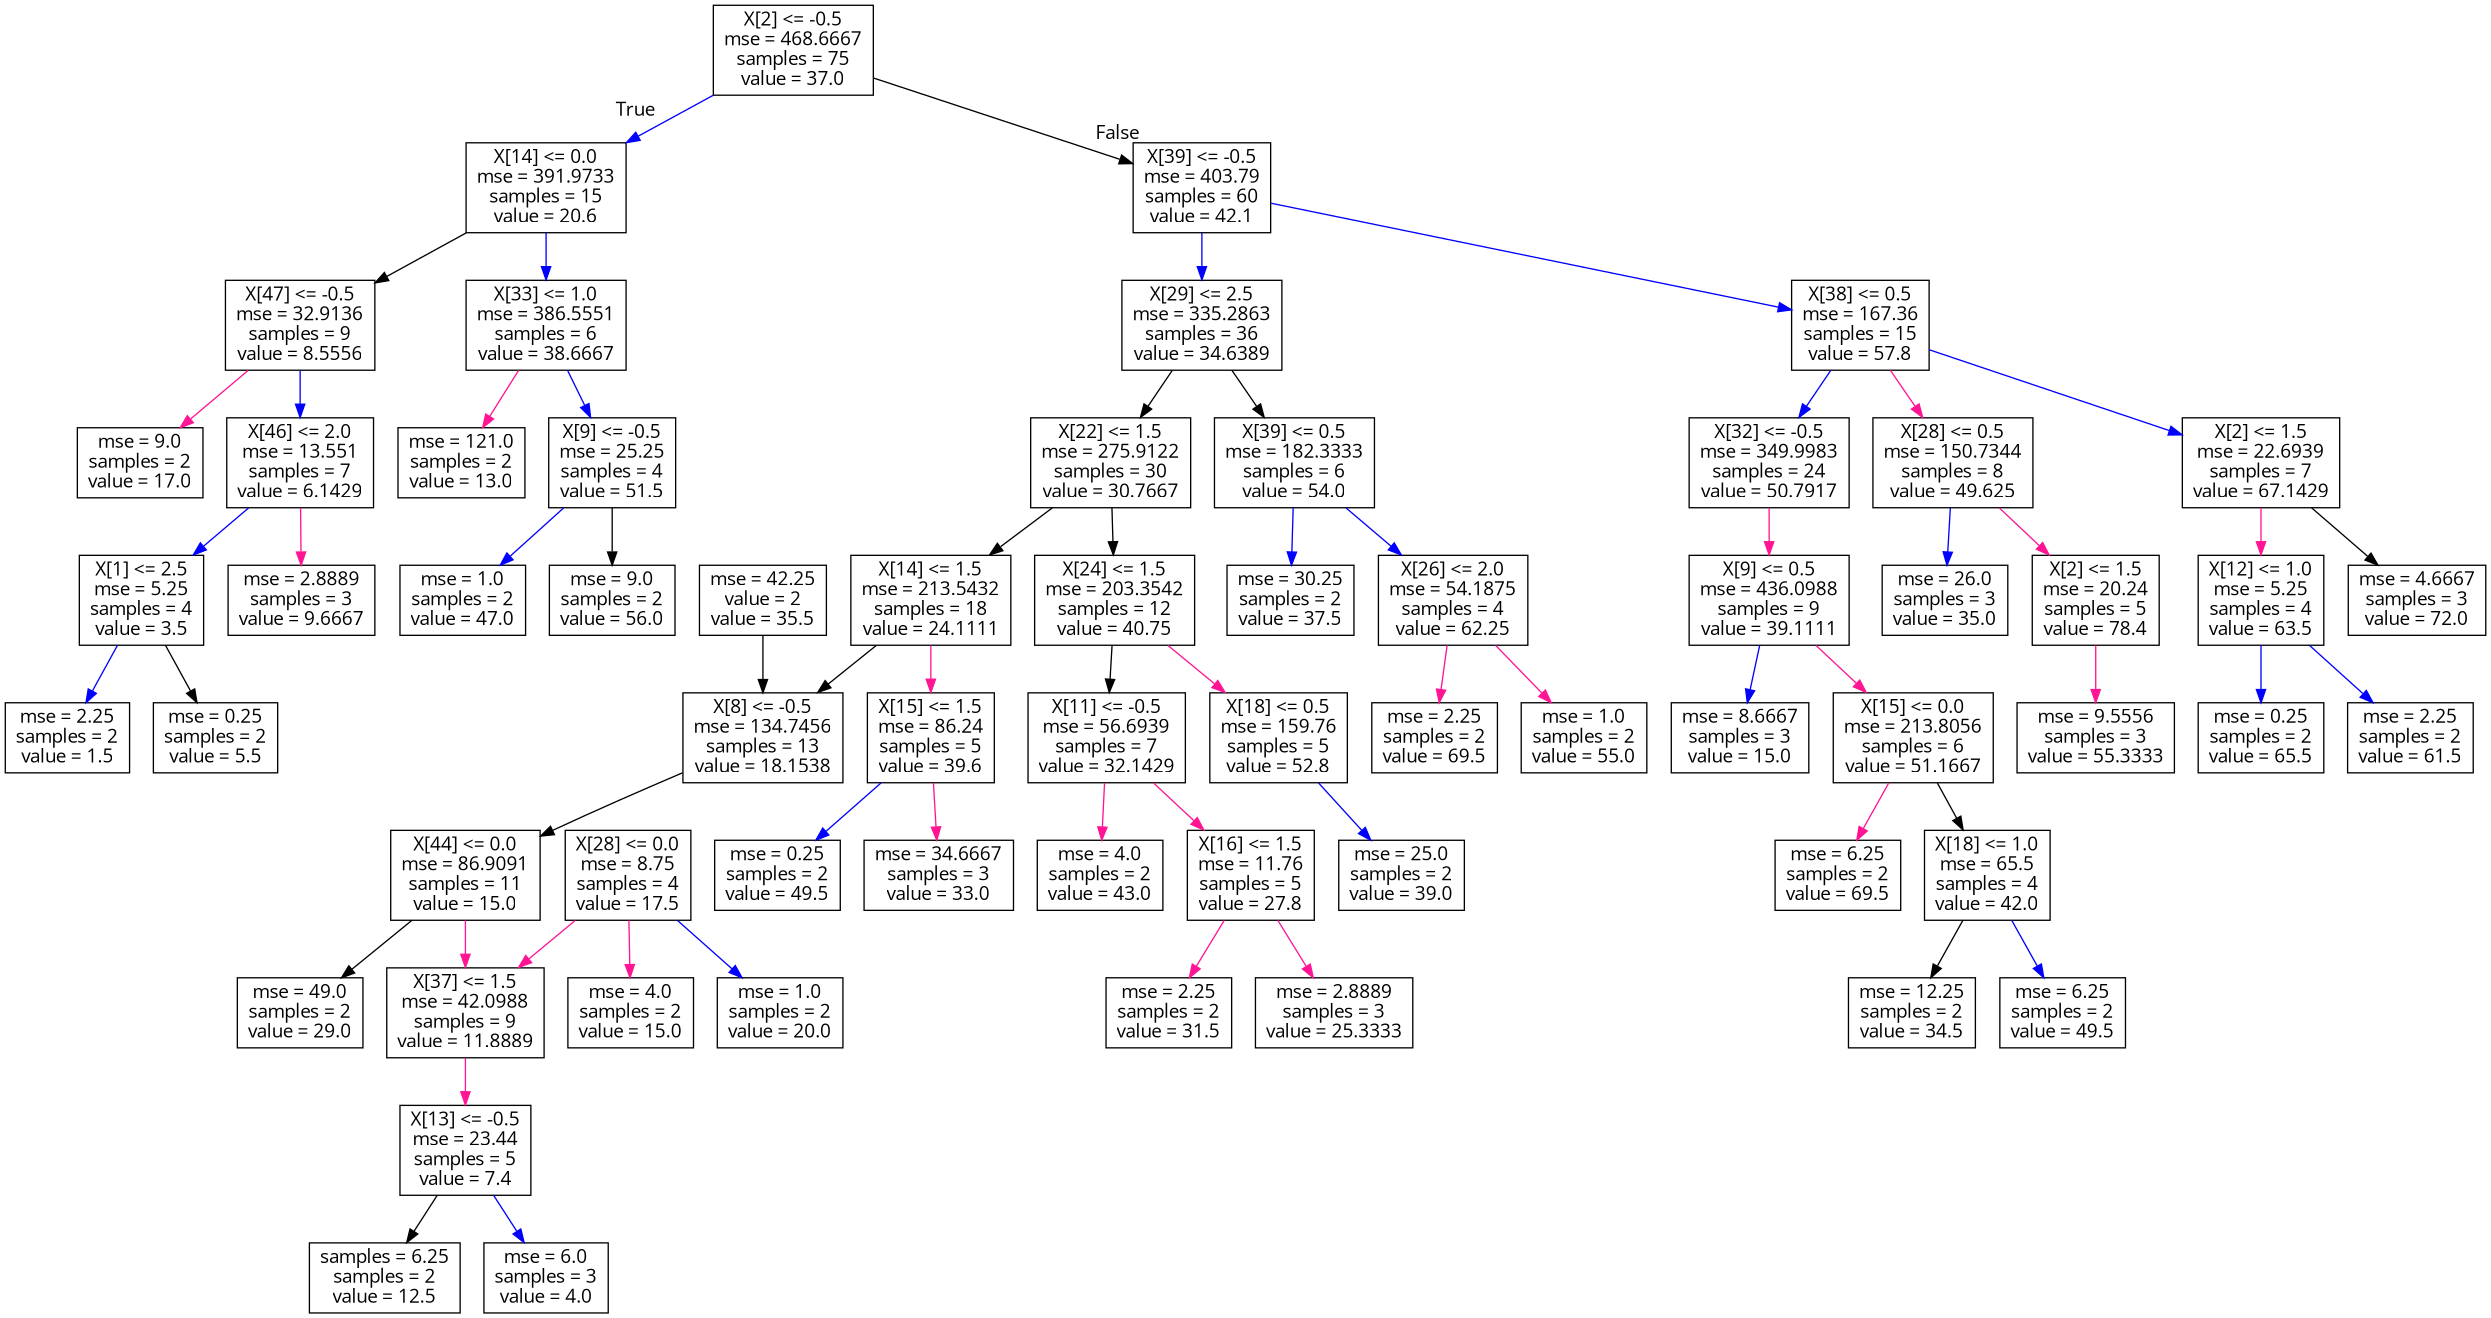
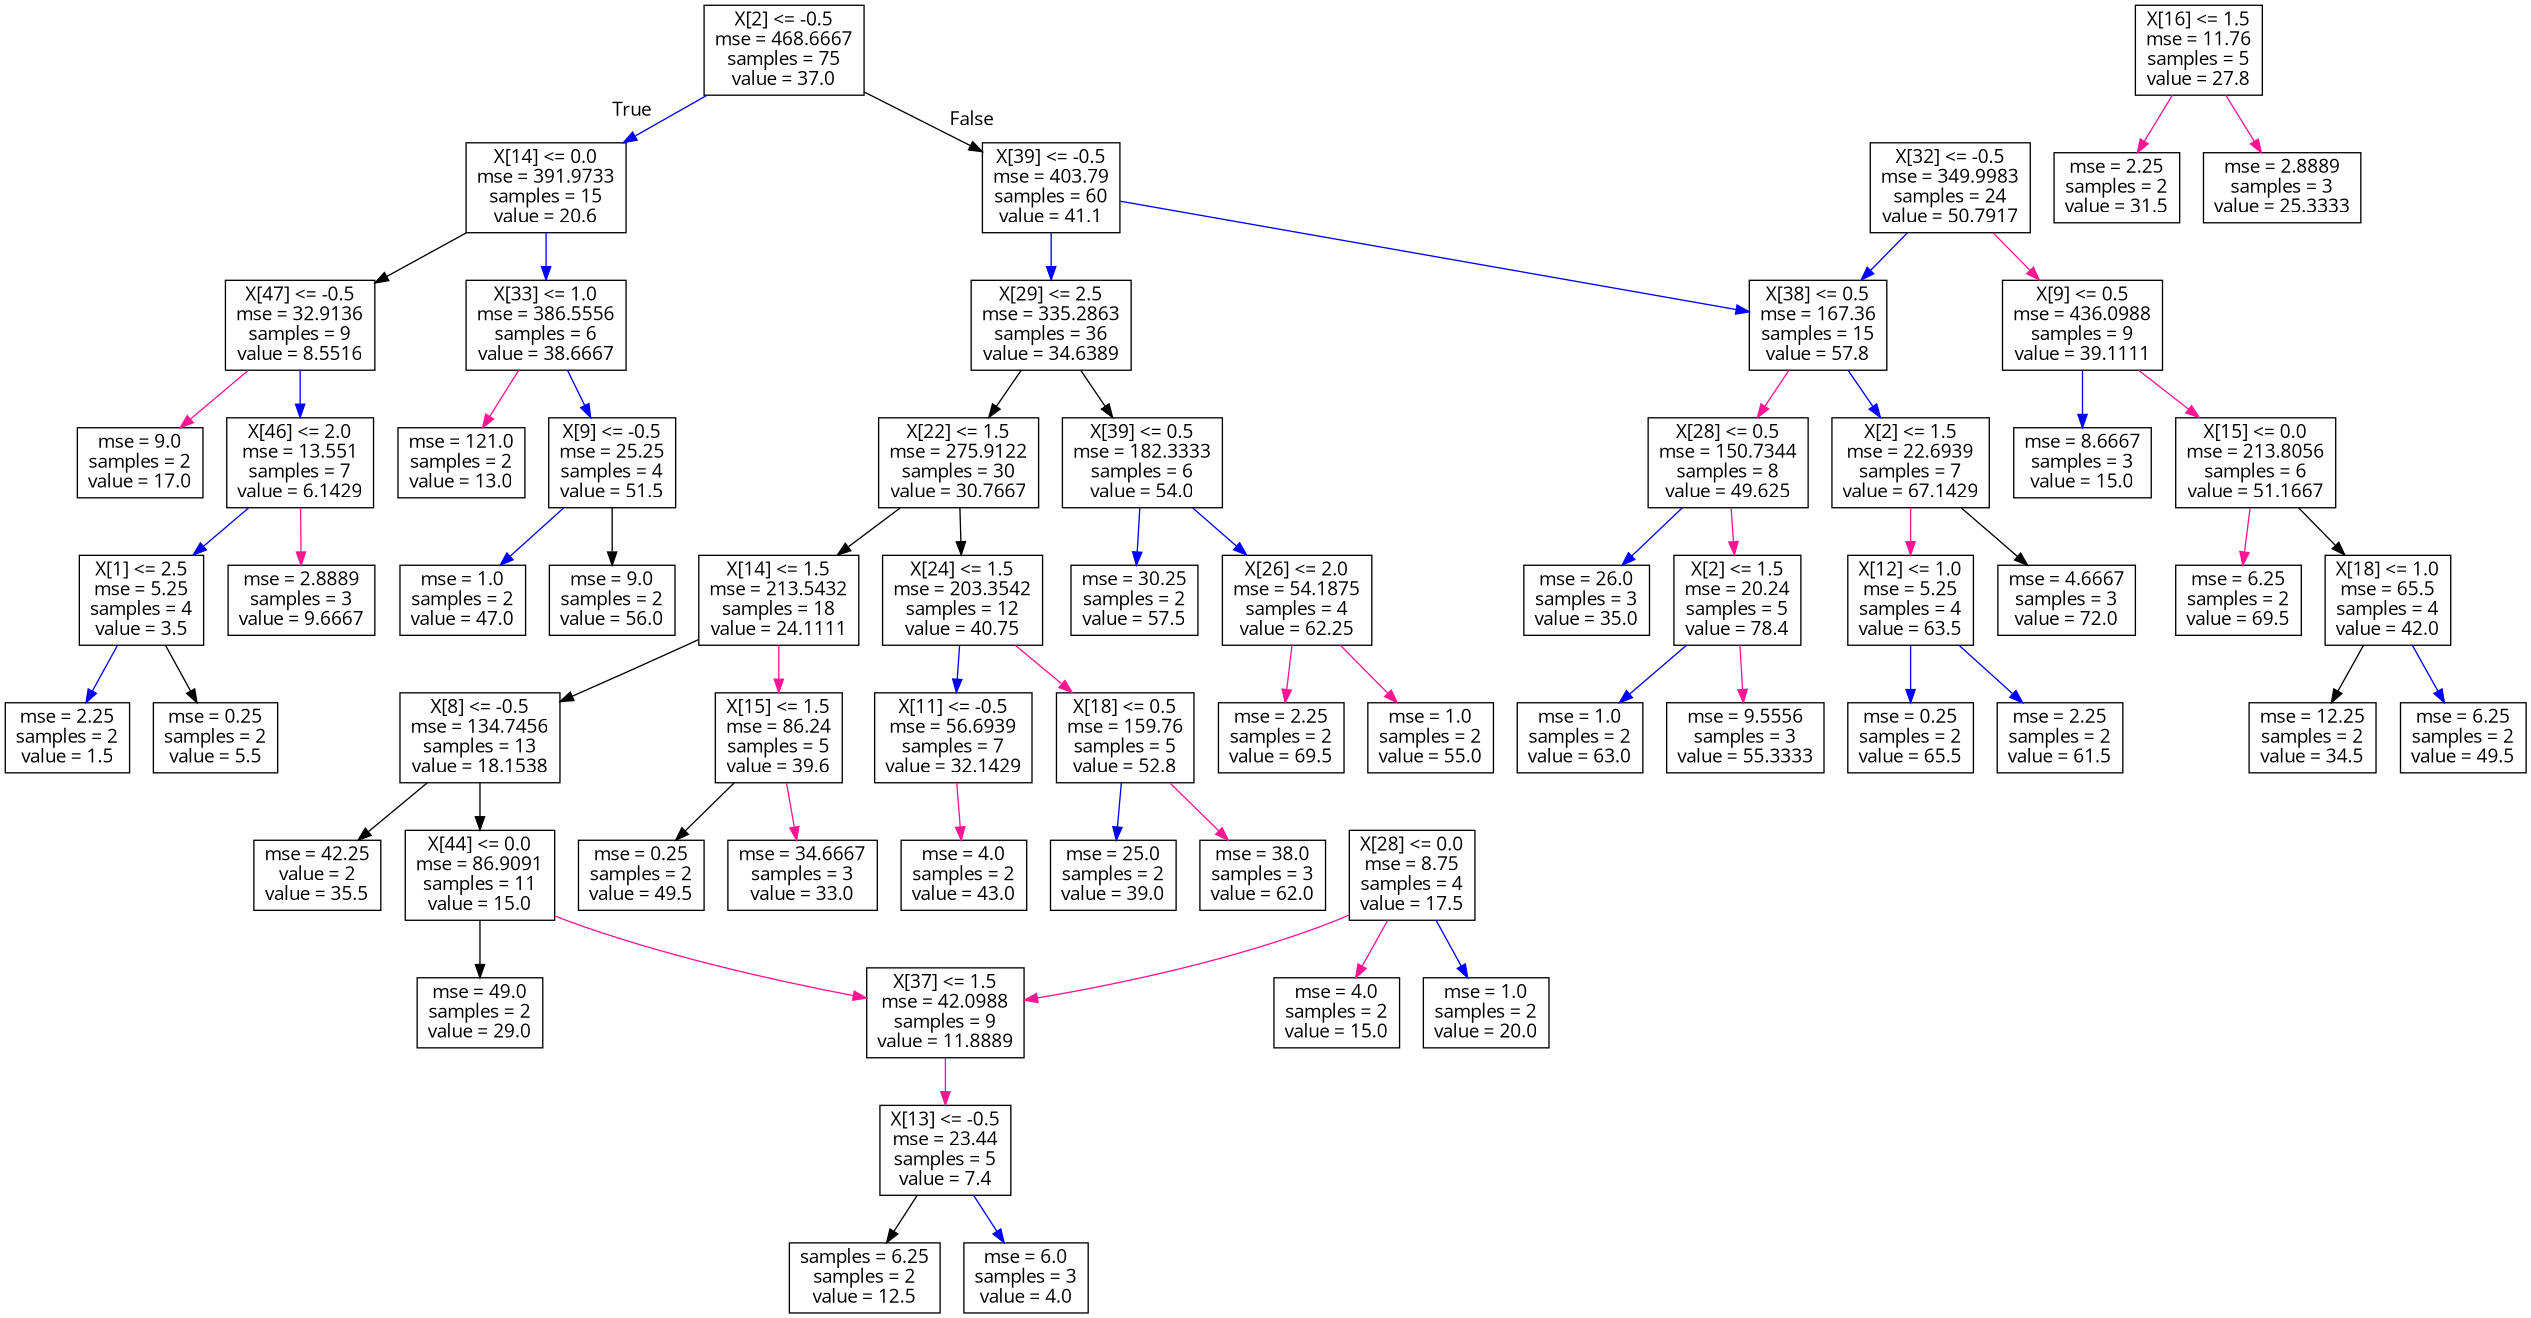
  digraph {
    fontname="Open Sans"
    node [fontname="Open Sans" shape=box]
    edge [color=deeppink fontname="Open Sans"]
    n1 [label="X[2] <= -0.5\nmse = 468.6667\nsamples = 75\nvalue = 37.0"]
    n2 [label="X[14] <= 0.0\nmse = 391.9733\nsamples = 15\nvalue = 20.6"]
-   n3 [label="X[39] <= -0.5\nmse = 403.79\nsamples = 60\nvalue = 42.1"]
-   n4 [label="X[47] <= -0.5\nmse = 32.9136\nsamples = 9\nvalue = 8.5556"]
-   n5 [label="X[33] <= 1.0\nmse = 386.5551\nsamples = 6\nvalue = 38.6667"]
+   n3 [label="X[39] <= -0.5\nmse = 403.79\nsamples = 60\nvalue = 41.1"]
+   n4 [label="X[47] <= -0.5\nmse = 32.9136\nsamples = 9\nvalue = 8.5516"]
+   n5 [label="X[33] <= 1.0\nmse = 386.5556\nsamples = 6\nvalue = 38.6667"]
    n6 [label="X[29] <= 2.5\nmse = 335.2863\nsamples = 36\nvalue = 34.6389"]
    n7 [label="X[38] <= 0.5\nmse = 167.36\nsamples = 15\nvalue = 57.8"]
    n8 [label="mse = 9.0\nsamples = 2\nvalue = 17.0"]
    n9 [label="X[46] <= 2.0\nmse = 13.551\nsamples = 7\nvalue = 6.1429"]
    n10 [label="mse = 121.0\nsamples = 2\nvalue = 13.0"]
    n11 [label="X[9] <= -0.5\nmse = 25.25\nsamples = 4\nvalue = 51.5"]
    n12 [label="X[1] <= 2.5\nmse = 5.25\nsamples = 4\nvalue = 3.5"]
    n13 [label="mse = 2.8889\nsamples = 3\nvalue = 9.6667"]
    n14 [label="mse = 2.25\nsamples = 2\nvalue = 1.5"]
    n15 [label="mse = 0.25\nsamples = 2\nvalue = 5.5"]
    n16 [label="mse = 1.0\nsamples = 2\nvalue = 47.0"]
    n17 [label="mse = 9.0\nsamples = 2\nvalue = 56.0"]
    n18 [label="X[32] <= -0.5\nmse = 349.9983\nsamples = 24\nvalue = 50.7917"]
    n19 [label="X[9] <= 0.5\nmse = 436.0988\nsamples = 9\nvalue = 39.1111"]
    n20 [label="X[22] <= 1.5\nmse = 275.9122\nsamples = 30\nvalue = 30.7667"]
    n21 [label="X[39] <= 0.5\nmse = 182.3333\nsamples = 6\nvalue = 54.0"]
    n22 [label="mse = 8.6667\nsamples = 3\nvalue = 15.0"]
    n23 [label="X[15] <= 0.0\nmse = 213.8056\nsamples = 6\nvalue = 51.1667"]
    n24 [label="X[28] <= 0.5\nmse = 150.7344\nsamples = 8\nvalue = 49.625"]
    n25 [label="X[2] <= 1.5\nmse = 22.6939\nsamples = 7\nvalue = 67.1429"]
    n26 [label="mse = 6.25\nsamples = 2\nvalue = 69.5"]
    n27 [label="X[18] <= 1.0\nmse = 65.5\nsamples = 4\nvalue = 42.0"]
    n28 [label="mse = 12.25\nsamples = 2\nvalue = 34.5"]
    n29 [label="mse = 6.25\nsamples = 2\nvalue = 49.5"]
    n30 [label="mse = 26.0\nsamples = 3\nvalue = 35.0"]
    n31 [label="X[2] <= 1.5\nmse = 20.24\nsamples = 5\nvalue = 78.4"]
    n32 [label="X[12] <= 1.0\nmse = 5.25\nsamples = 4\nvalue = 63.5"]
    n33 [label="mse = 4.6667\nsamples = 3\nvalue = 72.0"]
+   n34 [label="mse = 1.0\nsamples = 2\nvalue = 63.0"]
    n35 [label="mse = 9.5556\nsamples = 3\nvalue = 55.3333"]
    n36 [label="mse = 0.25\nsamples = 2\nvalue = 65.5"]
    n37 [label="mse = 2.25\nsamples = 2\nvalue = 61.5"]
    n38 [label="X[14] <= 1.5\nmse = 213.5432\nsamples = 18\nvalue = 24.1111"]
    n39 [label="X[24] <= 1.5\nmse = 203.3542\nsamples = 12\nvalue = 40.75"]
-   n40 [label="mse = 30.25\nsamples = 2\nvalue = 37.5"]
+   n40 [label="mse = 30.25\nsamples = 2\nvalue = 57.5"]
    n41 [label="X[26] <= 2.0\nmse = 54.1875\nsamples = 4\nvalue = 62.25"]
    n42 [label="X[8] <= -0.5\nmse = 134.7456\nsamples = 13\nvalue = 18.1538"]
    n43 [label="X[15] <= 1.5\nmse = 86.24\nsamples = 5\nvalue = 39.6"]
    n44 [label="X[11] <= -0.5\nmse = 56.6939\nsamples = 7\nvalue = 32.1429"]
    n45 [label="X[18] <= 0.5\nmse = 159.76\nsamples = 5\nvalue = 52.8"]
    n46 [label="mse = 42.25\nvalue = 2\nvalue = 35.5"]
    n47 [label="X[44] <= 0.0\nmse = 86.9091\nsamples = 11\nvalue = 15.0"]
    n48 [label="mse = 0.25\nsamples = 2\nvalue = 49.5"]
    n49 [label="mse = 34.6667\nsamples = 3\nvalue = 33.0"]
    n50 [label="mse = 49.0\nsamples = 2\nvalue = 29.0"]
    n51 [label="X[37] <= 1.5\nmse = 42.0988\nsamples = 9\nvalue = 11.8889"]
    n52 [label="X[13] <= -0.5\nmse = 23.44\nsamples = 5\nvalue = 7.4"]
    n53 [label="X[28] <= 0.0\nmse = 8.75\nsamples = 4\nvalue = 17.5"]
    n54 [label="mse = 4.0\nsamples = 2\nvalue = 15.0"]
    n55 [label="mse = 1.0\nsamples = 2\nvalue = 20.0"]
    n56 [label="samples = 6.25\nsamples = 2\nvalue = 12.5"]
    n57 [label="mse = 6.0\nsamples = 3\nvalue = 4.0"]
    n58 [label="mse = 4.0\nsamples = 2\nvalue = 43.0"]
    n59 [label="X[16] <= 1.5\nmse = 11.76\nsamples = 5\nvalue = 27.8"]
    n60 [label="mse = 25.0\nsamples = 2\nvalue = 39.0"]
+   n61 [label="mse = 38.0\nsamples = 3\nvalue = 62.0"]
    n62 [label="mse = 2.25\nsamples = 2\nvalue = 31.5"]
    n63 [label="mse = 2.8889\nsamples = 3\nvalue = 25.3333"]
    n64 [label="mse = 2.25\nsamples = 2\nvalue = 69.5"]
    n65 [label="mse = 1.0\nsamples = 2\nvalue = 55.0"]
    n1 -> n2 [color=blue headlabel=True labelangle=45 labeldistance=2.5]
    n1 -> n3 [color=black headlabel=False labelangle=-45 labeldistance=2.5]
    n2 -> n4 [color=black]
    n2 -> n5 [color=blue]
    n3 -> n6 [color=blue]
    n3 -> n7 [color=blue]
    n4 -> n8
    n4 -> n9 [color=blue]
    n5 -> n10
    n5 -> n11 [color=blue]
    n6 -> n20 [color=black]
    n6 -> n21 [color=black]
    n7 -> n24
    n7 -> n25 [color=blue]
    n9 -> n12 [color=blue]
    n9 -> n13
    n11 -> n16 [color=blue]
    n11 -> n17 [color=black]
    n12 -> n14 [color=blue]
    n12 -> n15 [color=black]
-   n7 -> n18 [color=blue]
+   n18 -> n7 [color=blue]
    n18 -> n19
    n19 -> n22 [color=blue]
    n19 -> n23
    n20 -> n38 [color=black]
    n20 -> n39 [color=black]
    n21 -> n40 [color=blue]
    n21 -> n41 [color=blue]
    n23 -> n26
    n23 -> n27 [color=black]
    n24 -> n30 [color=blue]
    n24 -> n31
    n25 -> n32
    n25 -> n33 [color=black]
    n27 -> n28 [color=black]
    n27 -> n29 [color=blue]
+   n31 -> n34 [color=blue]
    n31 -> n35
    n32 -> n36 [color=blue]
    n32 -> n37 [color=blue]
    n38 -> n42 [color=black]
    n38 -> n43
-   n39 -> n44 [color=black]
+   n39 -> n44 [color=blue]
    n39 -> n45
    n41 -> n64
    n41 -> n65
-   n46 -> n42 [color=black]
+   n42 -> n46 [color=black]
    n42 -> n47 [color=black]
-   n43 -> n48 [color=blue]
+   n43 -> n48 [color=black]
    n43 -> n49
    n44 -> n58
-   n44 -> n59
    n45 -> n60 [color=blue]
+   n45 -> n61
    n47 -> n50 [color=black]
    n47 -> n51
    n51 -> n52
    n52 -> n56 [color=black]
    n52 -> n57 [color=blue]
    n53 -> n51
    n53 -> n54
    n53 -> n55 [color=blue]
    n59 -> n62
    n59 -> n63
  }
